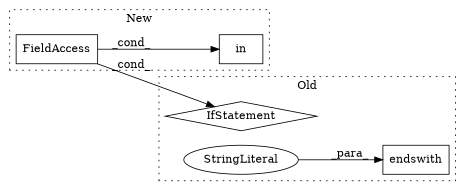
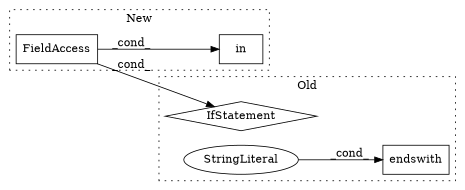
  digraph {
    rankdir=LR
    node [s=2373 shape=box]
    n1 [a=32 l="9,1" label=endswith s="2427,2442"]
    n2 [a=25 l="4,2" label=IfStatement s="2365,2482" shape=diamond]
    n3 [a=45 l=6 label=StringLiteral s=2436 shape=ellipse]
    n4 [a=105 l=55 label=in]
    n5 [a=22 l=10 label=FieldAccess]
    subgraph cluster_1 {
      label=Old
      style=dotted
      n1
      n2
      n3
    }
    subgraph cluster_2 {
      label=New
      style=dotted
      n4
      n5
    }
-   n3 -> n1 [label=_para_]
+   n3 -> n1 [label=_cond_]
    n5 -> n2 [label=_cond_]
    n5 -> n4 [label=_cond_]
  }
